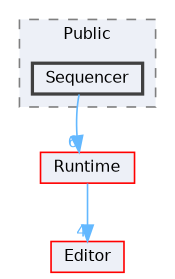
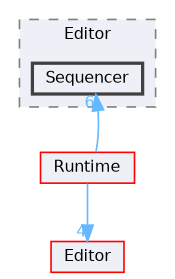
  digraph {
    compound=true
    node [color=red fillcolor="#edf0f7" fontname=Helvetica fontsize=10 shape=box style=filled]
    edge [color=steelblue1 fontcolor=steelblue1 fontname=Helvetica fontsize=10 labeldistance=1.5 labelfontname=Helvetica labelfontsize=10]
    n1 [color=grey25 height=0.2 label=Sequencer style="filled,bold" width=0.4]
    n2 [height=0.2 label=Runtime width=0.4]
    n3 [height=0.2 label=Editor width=0.4]
    subgraph cluster_1 {
      bgcolor="#edf0f7"
      fontname=Helvetica
      fontsize=10
-     label=Public
+     label=Editor
      pencolor=grey50
      style="filled,dashed"
      n1
    }
-   n1 -> n2 [headlabel=6]
+   n2 -> n1 [headlabel=6]
    n2 -> n3 [headlabel=4]
  }
